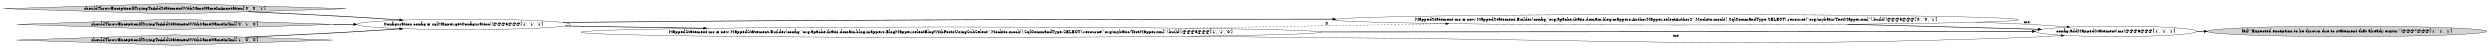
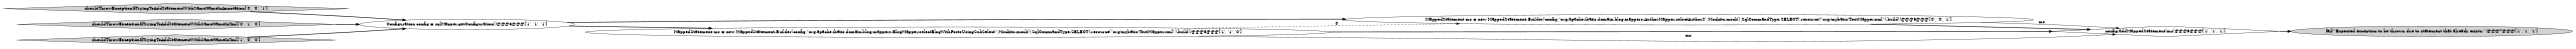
  digraph {
    rankdir=LR
    node [fillcolor=lightgray shape=ellipse style=filled]
    edge [style=bold]
    n1 [label="shouldThrowExceptionIfTryingToAddStatementWithSameNameInAnnotation['0', '0', '1']" shape=diamond]
    n2 [fillcolor=white label="Configuration config = sqlMapper.getConfiguration()@@@3@@@['1', '1', '1']"]
-   n3 [fillcolor=white label="config.addMappedStatement(ms)@@@6@@@['1', '1', '1']"]
+   n3 [fillcolor=white label="config.addMappedStatement(ms)@@@6@@@['1', '1', '1']" shape=diamond]
    n4 [label="fail(\"Expected exception to be thrown due to statement that already exists.\")@@@7@@@['1', '1', '1']"]
    n5 [fillcolor=white label="MappedStatement ms = new MappedStatement.Builder(config,\"org.apache.ibatis.domain.blog.mappers.AuthorMapper.selectAuthor2\",Mockito.mock(),SqlCommandType.SELECT).resource(\"org/mybatis/TestMapper.xml\").build()@@@5@@@['0', '0', '1']"]
    n6 [fillcolor=white label="MappedStatement ms = new MappedStatement.Builder(config,\"org.apache.ibatis.domain.blog.mappers.BlogMapper.selectBlogWithPostsUsingSubSelect\",Mockito.mock(),SqlCommandType.SELECT).resource(\"org/mybatis/TestMapper.xml\").build()@@@5@@@['1', '1', '0']"]
    n7 [label="shouldThrowExceptionIfTryingToAddStatementWithSameNameInXml['0', '1', '0']" shape=diamond]
    n8 [label="shouldThrowExceptionIfTryingToAddStatementWithSameNameInXml['1', '0', '0']" shape=diamond]
    n1 -> n2
    n2 -> n5
    n2 -> n6
    n3 -> n4
    n5 -> n3 [label=ms style=solid]
    n5 -> n3
    n6 -> n3
    n6 -> n3 [label=ms style=solid]
    n6 -> n5 [label=0 style=dashed]
    n7 -> n2
    n8 -> n2
  }
